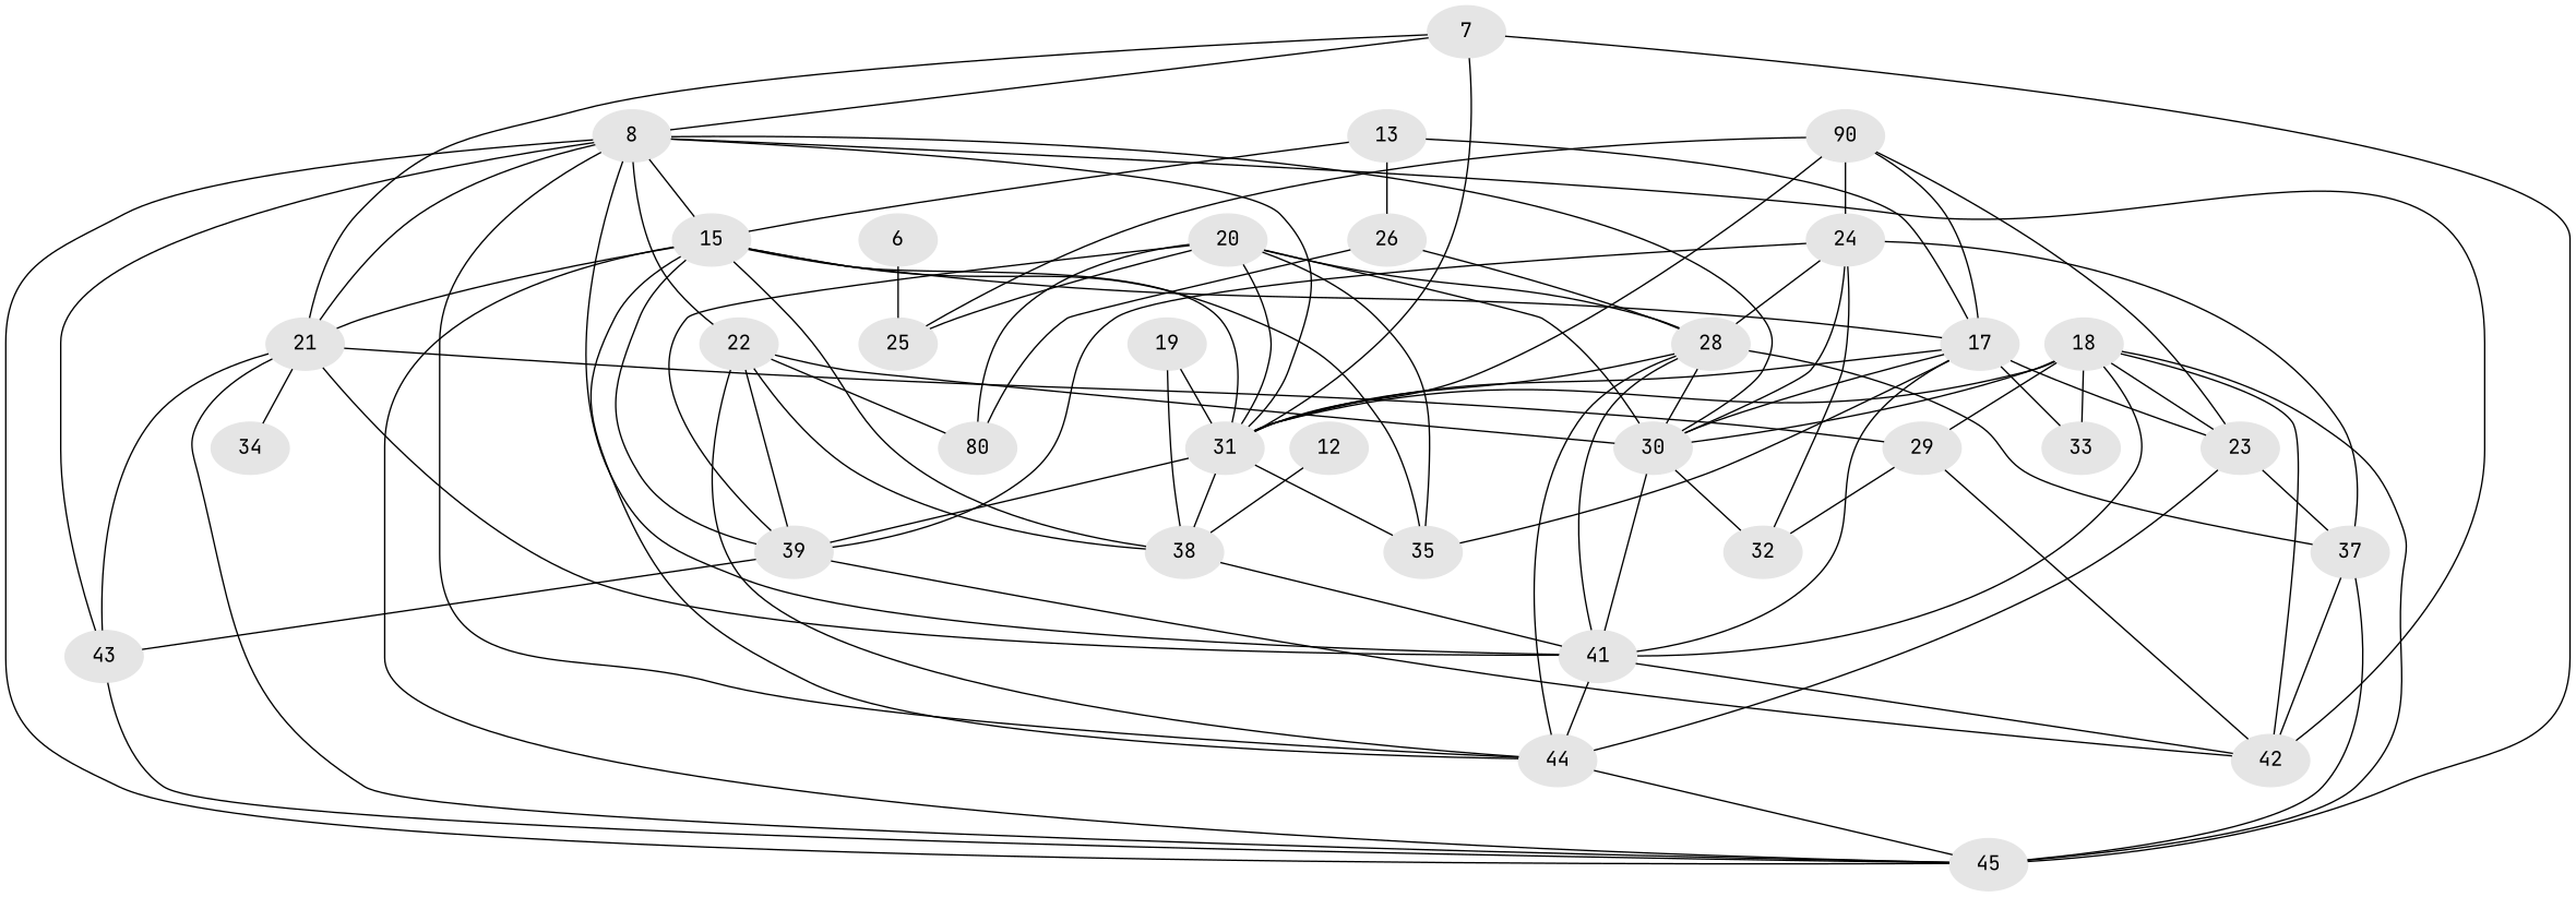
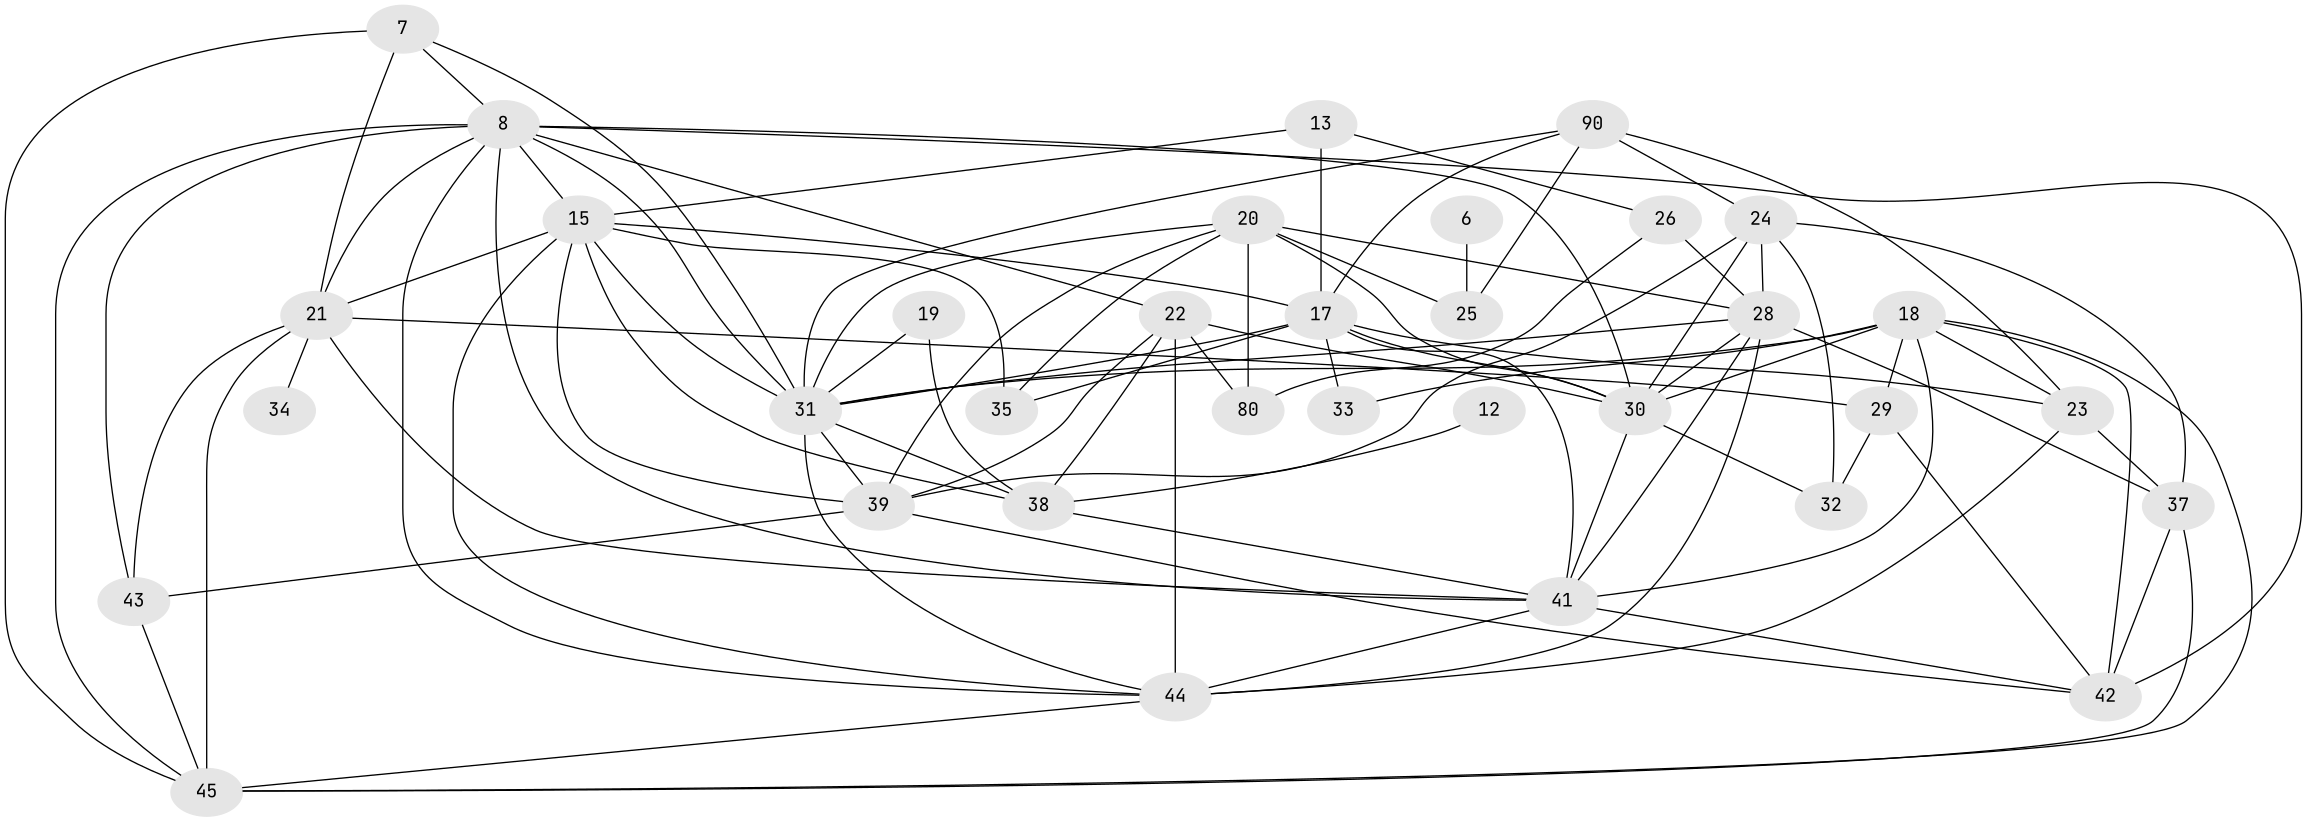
  graph {
    fontname="JetBrains Mono"
    node [color=gray90 fontname="JetBrains Mono" style=filled]
    edge [fontname="JetBrains Mono" weight=1.0]
    6
    25
    7
    8
    21
    31
    45
    15
    22
    30
    41
    42
    43
    44
    29
    34
    38
    39
    17
    35
    n21 [label=80]
    32
    n23 [label=90]
    23
    24
    33
    37
    28
    12
    13
    26
    18
    19
    20
    6 -- 25
    7 -- 8
    7 -- 21
    7 -- 31 [weight=2.0]
    7 -- 45 [weight=2.0]
    8 -- 21
    8 -- 31
    8 -- 45
    8 -- 15
    8 -- 22
    8 -- 30
    8 -- 41 [weight=3.0]
    8 -- 42 [weight=3.0]
    8 -- 43
    8 -- 44
    21 -- 45
    21 -- 41
    21 -- 43
    21 -- 29
    21 -- 34
-   31 -- 35
+   31 -- 44
    31 -- 38
    31 -- 39
    15 -- 21
    15 -- 31
-   15 -- 45
    15 -- 44 [weight=2.0]
    15 -- 38
    15 -- 39
    15 -- 17
    15 -- 35
    22 -- 30
    22 -- 44
    22 -- 38
    22 -- 39
    22 -- n21
    30 -- 41
    30 -- 32
    41 -- 42
    41 -- 44 [weight=2.0]
    43 -- 45
    44 -- 45
    29 -- 42
    29 -- 32
    38 -- 41
    39 -- 42
    39 -- 43 [weight=2.0]
    17 -- 31
    17 -- 30
    17 -- 41 [weight=3.0]
    17 -- 35
    17 -- 23
    17 -- 33
    n23 -- 25
    n23 -- 31
    n23 -- 17
    n23 -- 23
    n23 -- 24
    23 -- 44 [weight=2.0]
    23 -- 37
    24 -- 30 [weight=3.0]
    24 -- 39
    24 -- 32 [weight=2.0]
    24 -- 37
    24 -- 28
    37 -- 45 [weight=2.0]
    37 -- 42
    28 -- 31
    28 -- 30 [weight=2.0]
    28 -- 41 [weight=2.0]
    28 -- 44
    28 -- 37 [weight=2.0]
    12 -- 38
    13 -- 15
    13 -- 17
    13 -- 26
    26 -- n21
    26 -- 28
    18 -- 31 [weight=2.0]
    18 -- 45
    18 -- 30 [weight=2.0]
    18 -- 41
    18 -- 42 [weight=2.0]
    18 -- 29
    18 -- 23
    18 -- 33
    19 -- 31 [weight=2.0]
    19 -- 38
    20 -- 25
    20 -- 31
    20 -- 30
    20 -- 39
    20 -- 35
    20 -- n21
    20 -- 28
  }
